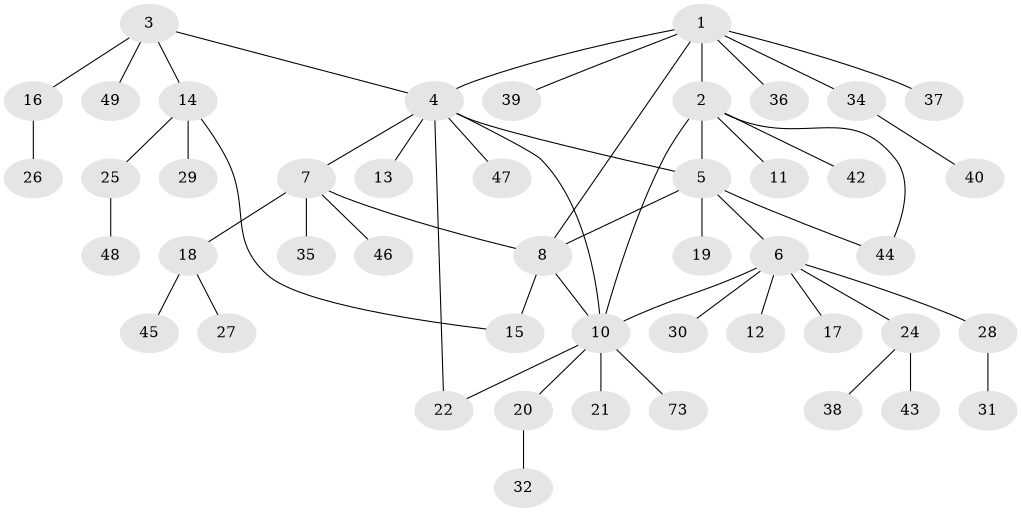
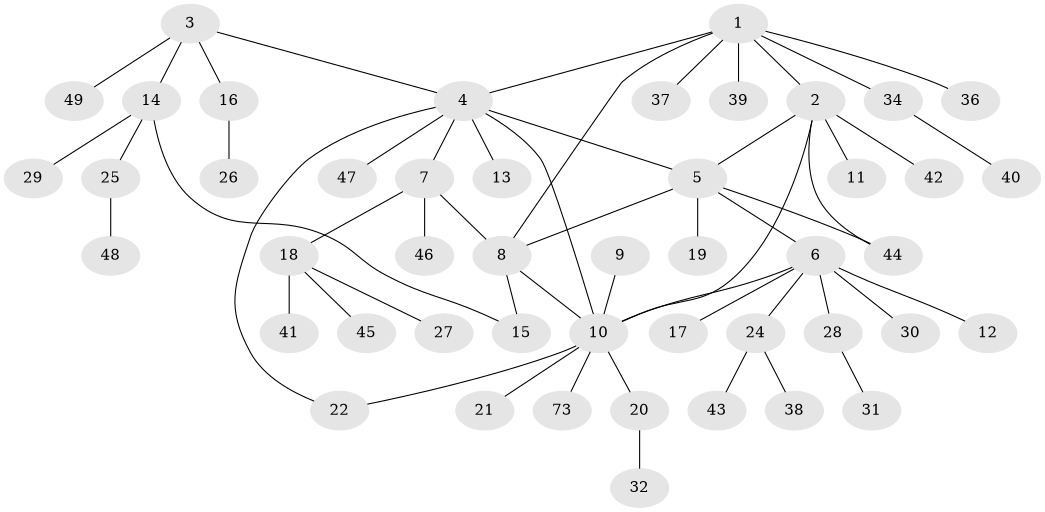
  graph {
    node [color=gray90 style=filled]
    1
    2
    4
    8
    34
    36
    37
    39
    5
    10
    11
    44
    42
    7
    13
    22
    47
    15
    40
    6
    19
    20
    21
    n24 [label=73]
    3
    14
    16
    49
    25
    29
    26
    18
-   35
    46
    12
    17
    24
    28
    30
    38
    43
    31
    27
+   41
    45
+   9
    32
    48
    1 -- 2
    1 -- 4
    1 -- 8
    1 -- 34
    1 -- 36
    1 -- 37
    1 -- 39
    2 -- 5
    2 -- 10
    2 -- 11
    2 -- 44
    2 -- 42
    4 -- 5
    4 -- 10
    4 -- 7
    4 -- 13
    4 -- 22
    4 -- 47
    8 -- 10
    8 -- 15
    34 -- 40
    5 -- 8
    5 -- 44
    5 -- 6
    5 -- 19
    10 -- 22
    10 -- 20
    10 -- 21
    10 -- n24
    7 -- 8
    7 -- 18
-   7 -- 35
    7 -- 46
    6 -- 10
    6 -- 12
    6 -- 17
    6 -- 24
    6 -- 28
    6 -- 30
    20 -- 32
    3 -- 4
    3 -- 14
    3 -- 16
    3 -- 49
    14 -- 15
    14 -- 25
    14 -- 29
    16 -- 26
    25 -- 48
    18 -- 27
+   18 -- 41
    18 -- 45
    24 -- 38
    24 -- 43
    28 -- 31
+   9 -- 10
  }
